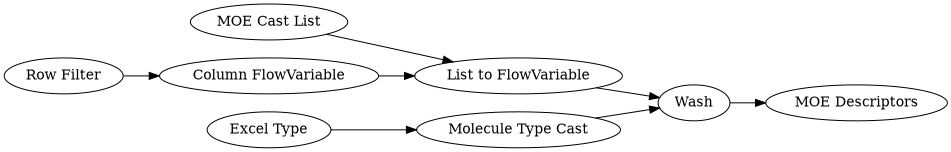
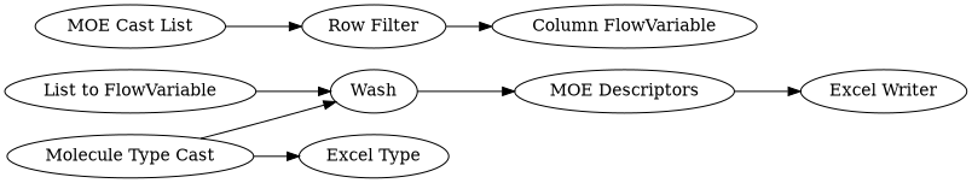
  digraph {
    rankdir=LR
    n1 [label="Molecule Type Cast"]
    n2 [label=Wash]
    n3 [label="MOE Descriptors"]
+   n4 [label="Excel Writer"]
    n5 [label="MOE Cast List"]
    n6 [label="Row Filter"]
    n7 [label="Column FlowVariable"]
    n8 [label="List to FlowVariable"]
    n9 [label="Excel Type"]
    n1 -> n2
    n2 -> n3
-   n5 -> n8
+   n3 -> n4
+   n5 -> n6
    n6 -> n7
-   n7 -> n8
    n8 -> n2
-   n9 -> n1
+   n1 -> n9
  }
